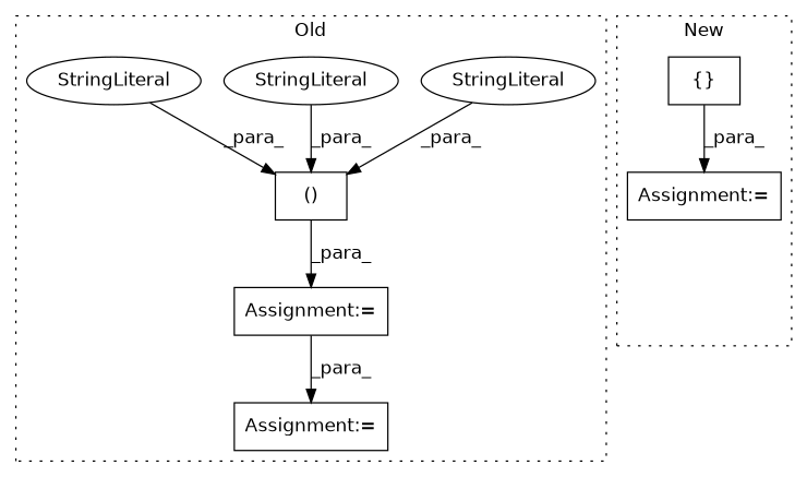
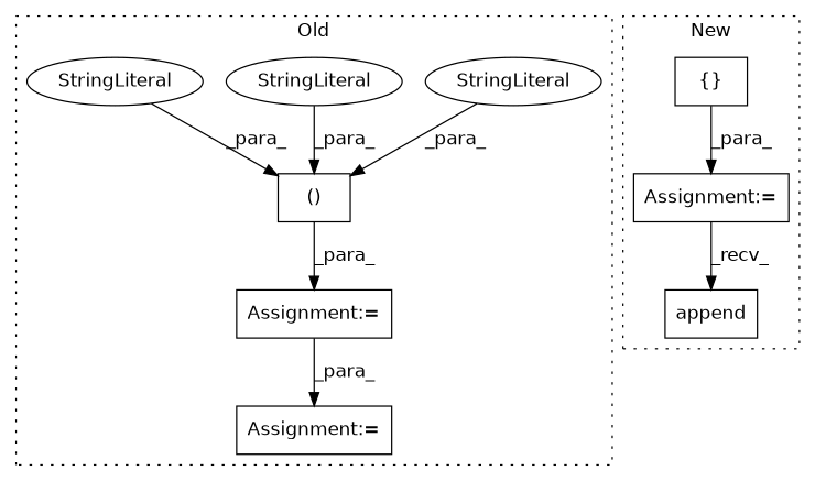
  digraph {
    fontname="DejaVu Sans"
    node [a=7 l=9 s=526 shape=box fontname="DejaVu Sans"]
    edge [fontname="DejaVu Sans"]
    n1 [a=106 l=50 label="()"]
    n2 [label="Assignment:=" s=715]
    n3 [a=45 label=StringLiteral s=567 shape=ellipse]
    n4 [a=45 l=5 label=StringLiteral shape=ellipse]
    n5 [l=6 label="Assignment:=" s=520]
    n6 [a=45 l=10 label=StringLiteral s=544 shape=ellipse]
+   n7 [a=32 l="7,1" label=append s="1522,1539"]
    n8 [l=1 label="Assignment:=" s=1389]
    n9 [a=4 l="1,1" label="{}" s="1402,1429"]
    subgraph cluster_1 {
      label=Old
      style=dotted
      n1
      n2
      n3
      n4
      n5
      n6
    }
    subgraph cluster_2 {
      label=New
      style=dotted
+     n7
      n8
      n9
    }
    n1 -> n5 [label=_para_]
    n3 -> n1 [label=_para_]
    n4 -> n1 [label=_para_]
    n5 -> n2 [label=_para_]
    n6 -> n1 [label=_para_]
+   n8 -> n7 [label=_recv_]
    n9 -> n8 [label=_para_]
  }
